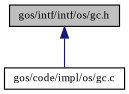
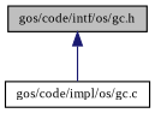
  digraph {
    fontname="Liberation Serif"
    node [color=black fontname="Liberation Serif" fontsize=10 shape=record style=filled]
-   n1 [fillcolor=grey75 fontcolor=black height=0.2 label="gos/intf/intf/os/gc.h" width=0.4]
+   n1 [fillcolor=grey75 fontcolor=black height=0.2 label="gos/code/intf/os/gc.h" width=0.4]
    n2 [fillcolor=white height=0.2 label="gos/code/impl/os/gc.c" width=0.4]
    n1 -> n2 [color=midnightblue dir=back fontname="Liberation Serif" fontsize=10 labelfontname=Helvetica labelfontsize=10 style=solid]
  }
